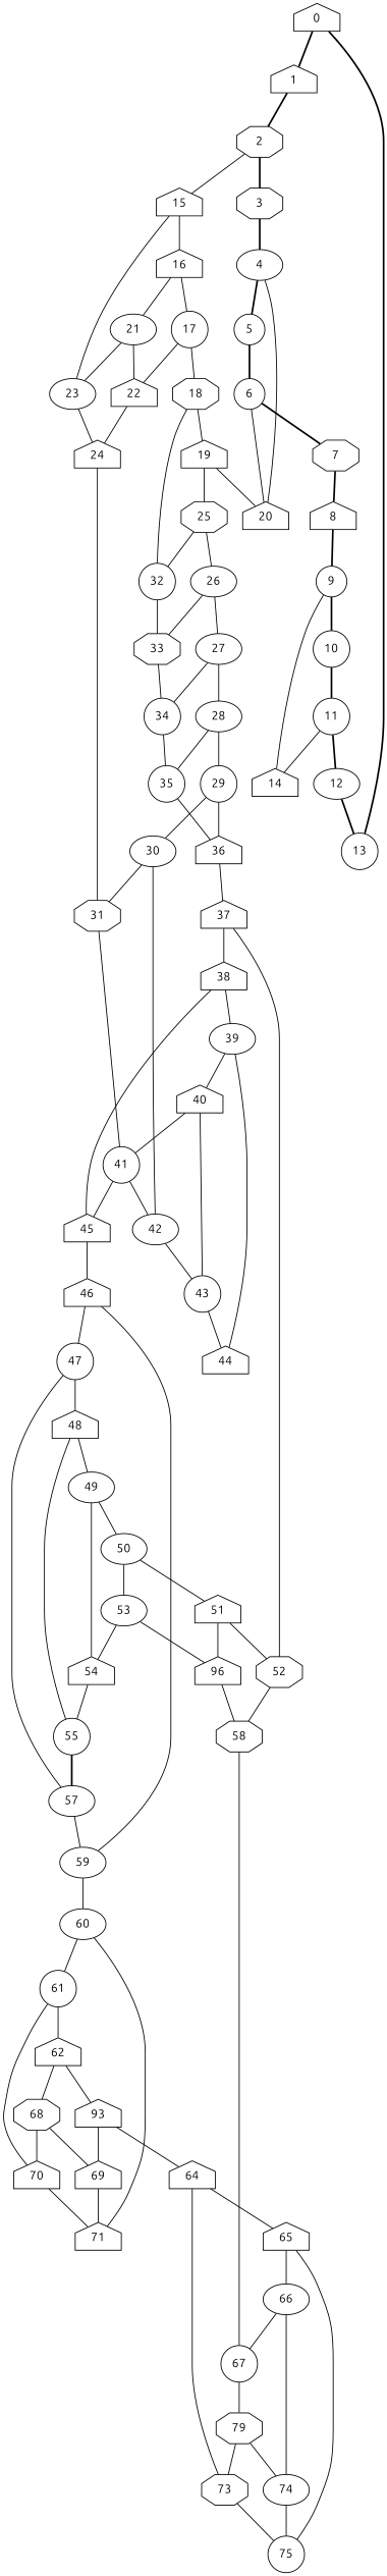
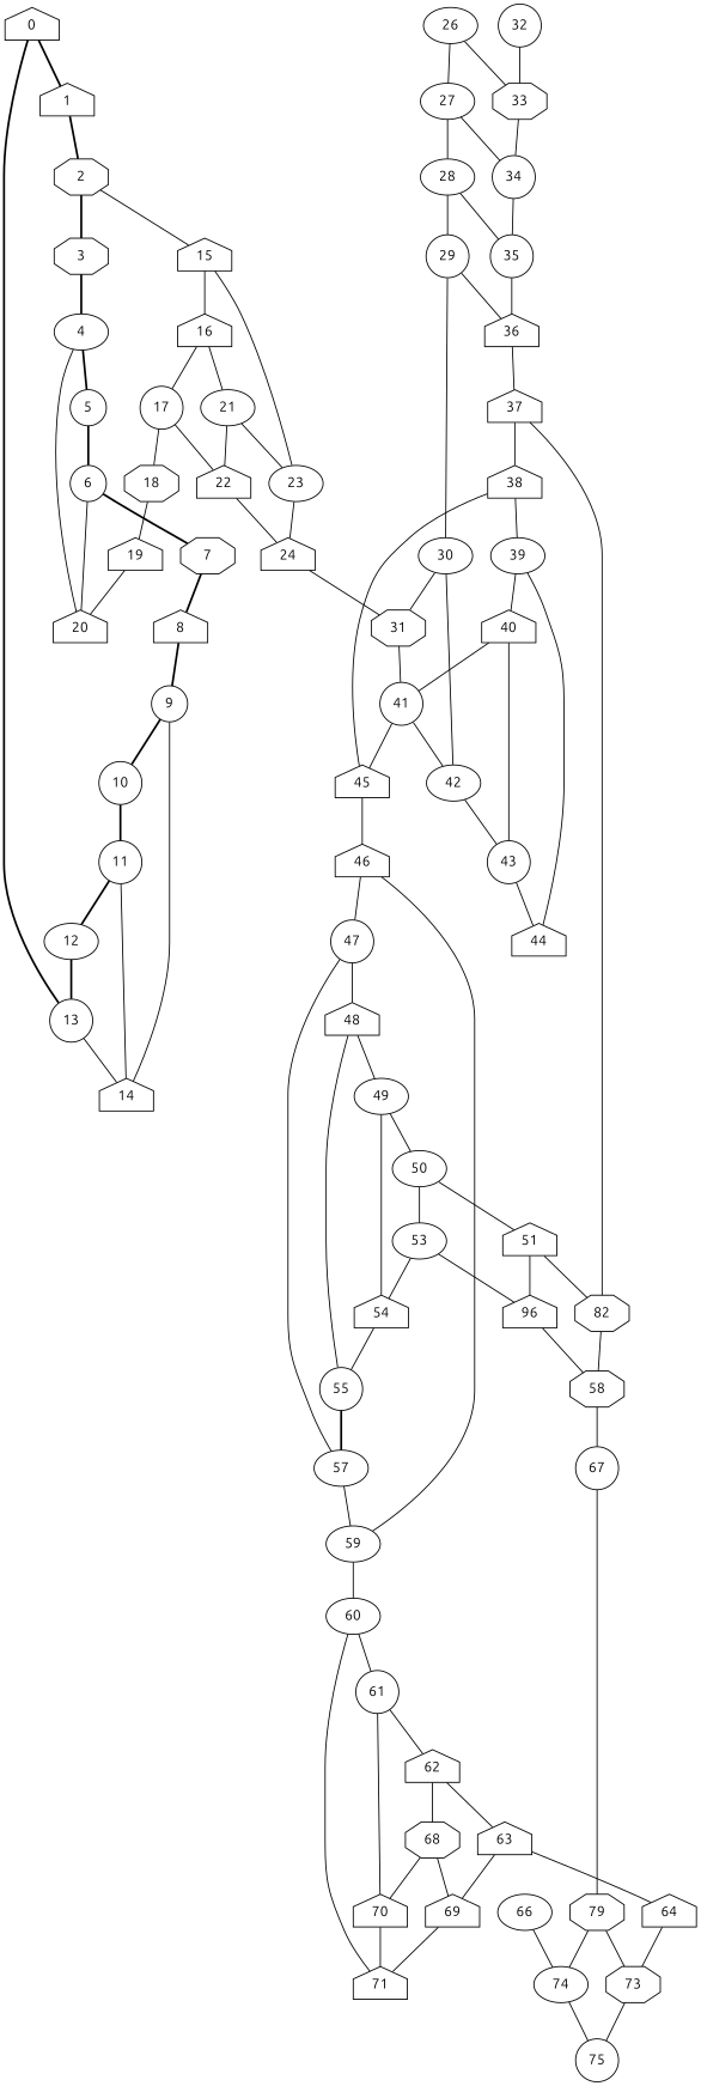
  graph {
    fontname=Ubuntu
    node [fontname=Ubuntu shape=house]
    edge [fontname=Ubuntu]
    0
    1
    13 [shape=circle]
    2 [shape=octagon]
    14
    3 [shape=octagon]
    15
    4 [shape=ellipse]
    16
    23 [shape=ellipse]
    5 [shape=circle]
    20
    17 [shape=circle]
    21 [shape=ellipse]
    24
    6 [shape=circle]
    7 [shape=octagon]
    8
    9 [shape=circle]
    10 [shape=circle]
    11 [shape=circle]
    12 [shape=ellipse]
    18 [shape=octagon]
    22
    31 [shape=octagon]
    19
    32 [shape=circle]
-   25 [shape=octagon]
    33 [shape=octagon]
    26 [shape=ellipse]
    34 [shape=circle]
    27 [shape=ellipse]
    41 [shape=circle]
    42 [shape=ellipse]
    45
    28 [shape=ellipse]
    29 [shape=circle]
    35 [shape=circle]
    30 [shape=ellipse]
    36
    37
    43 [shape=circle]
    38
-   52 [shape=octagon]
+   52 [shape=octagon label=82]
    44
    39 [shape=ellipse]
    58 [shape=octagon]
    40
    46
    67 [shape=circle]
    47 [shape=circle]
    59 [shape=ellipse]
    48
    57 [shape=ellipse]
    60 [shape=ellipse]
    49 [shape=ellipse]
    55 [shape=circle]
    61 [shape=circle]
    71
    50 [shape=ellipse]
    54
    51
    53 [shape=ellipse]
    n64 [label=96]
    n65 [label=79 shape=octagon]
    73 [shape=octagon]
    74 [shape=ellipse]
    62
    70
-   63 [label=93]
+   63
    68 [shape=octagon]
    64
    69
-   65
    66 [shape=ellipse]
    75 [shape=circle]
    0 -- 1 [style=bold]
    0 -- 13 [style=bold]
    1 -- 2 [style=bold]
+   13 -- 14
    2 -- 3 [style=bold]
    2 -- 15
    3 -- 4 [style=bold]
    15 -- 16
    15 -- 23
    4 -- 5 [style=bold]
    4 -- 20
    16 -- 17
    16 -- 21
    23 -- 24
    5 -- 6 [style=bold]
    17 -- 18
    17 -- 22
    21 -- 23
    21 -- 22
    24 -- 31
    6 -- 20
    6 -- 7 [style=bold]
    7 -- 8 [style=bold]
    8 -- 9 [style=bold]
    9 -- 14
    9 -- 10 [style=bold]
    10 -- 11 [style=bold]
    11 -- 14
    11 -- 12 [style=bold]
    12 -- 13 [style=bold]
    18 -- 19
-   18 -- 32
    22 -- 24
    31 -- 41
    19 -- 20
-   19 -- 25
    32 -- 33
-   25 -- 32
-   25 -- 26
    33 -- 34
    26 -- 33
    26 -- 27
    34 -- 35
    27 -- 34
    27 -- 28
    41 -- 42
    41 -- 45
    42 -- 43
    45 -- 46
    28 -- 29
    28 -- 35
    29 -- 30
    29 -- 36
    35 -- 36
    30 -- 31
    30 -- 42
    36 -- 37
    37 -- 38
    37 -- 52
    43 -- 44
    38 -- 45
    38 -- 39
    52 -- 58
    39 -- 44
    39 -- 40
    58 -- 67
    40 -- 41
    40 -- 43
    46 -- 47
    46 -- 59
    67 -- n65
    47 -- 48
    47 -- 57
    59 -- 60
    48 -- 49
    48 -- 55
    57 -- 59
    60 -- 61
    60 -- 71
    49 -- 50
    49 -- 54
    55 -- 57 [style=bold]
    61 -- 62
    61 -- 70
    50 -- 51
    50 -- 53
    54 -- 55
    51 -- 52
    51 -- n64
    53 -- 54
    53 -- n64
    n64 -- 58
    n65 -- 73
    n65 -- 74
    73 -- 75
    74 -- 75
    62 -- 63
    62 -- 68
    70 -- 71
    63 -- 64
    63 -- 69
    68 -- 70
    68 -- 69
    64 -- 73
-   64 -- 65
    69 -- 71
-   65 -- 66
-   65 -- 75
-   66 -- 67
    66 -- 74
  }
